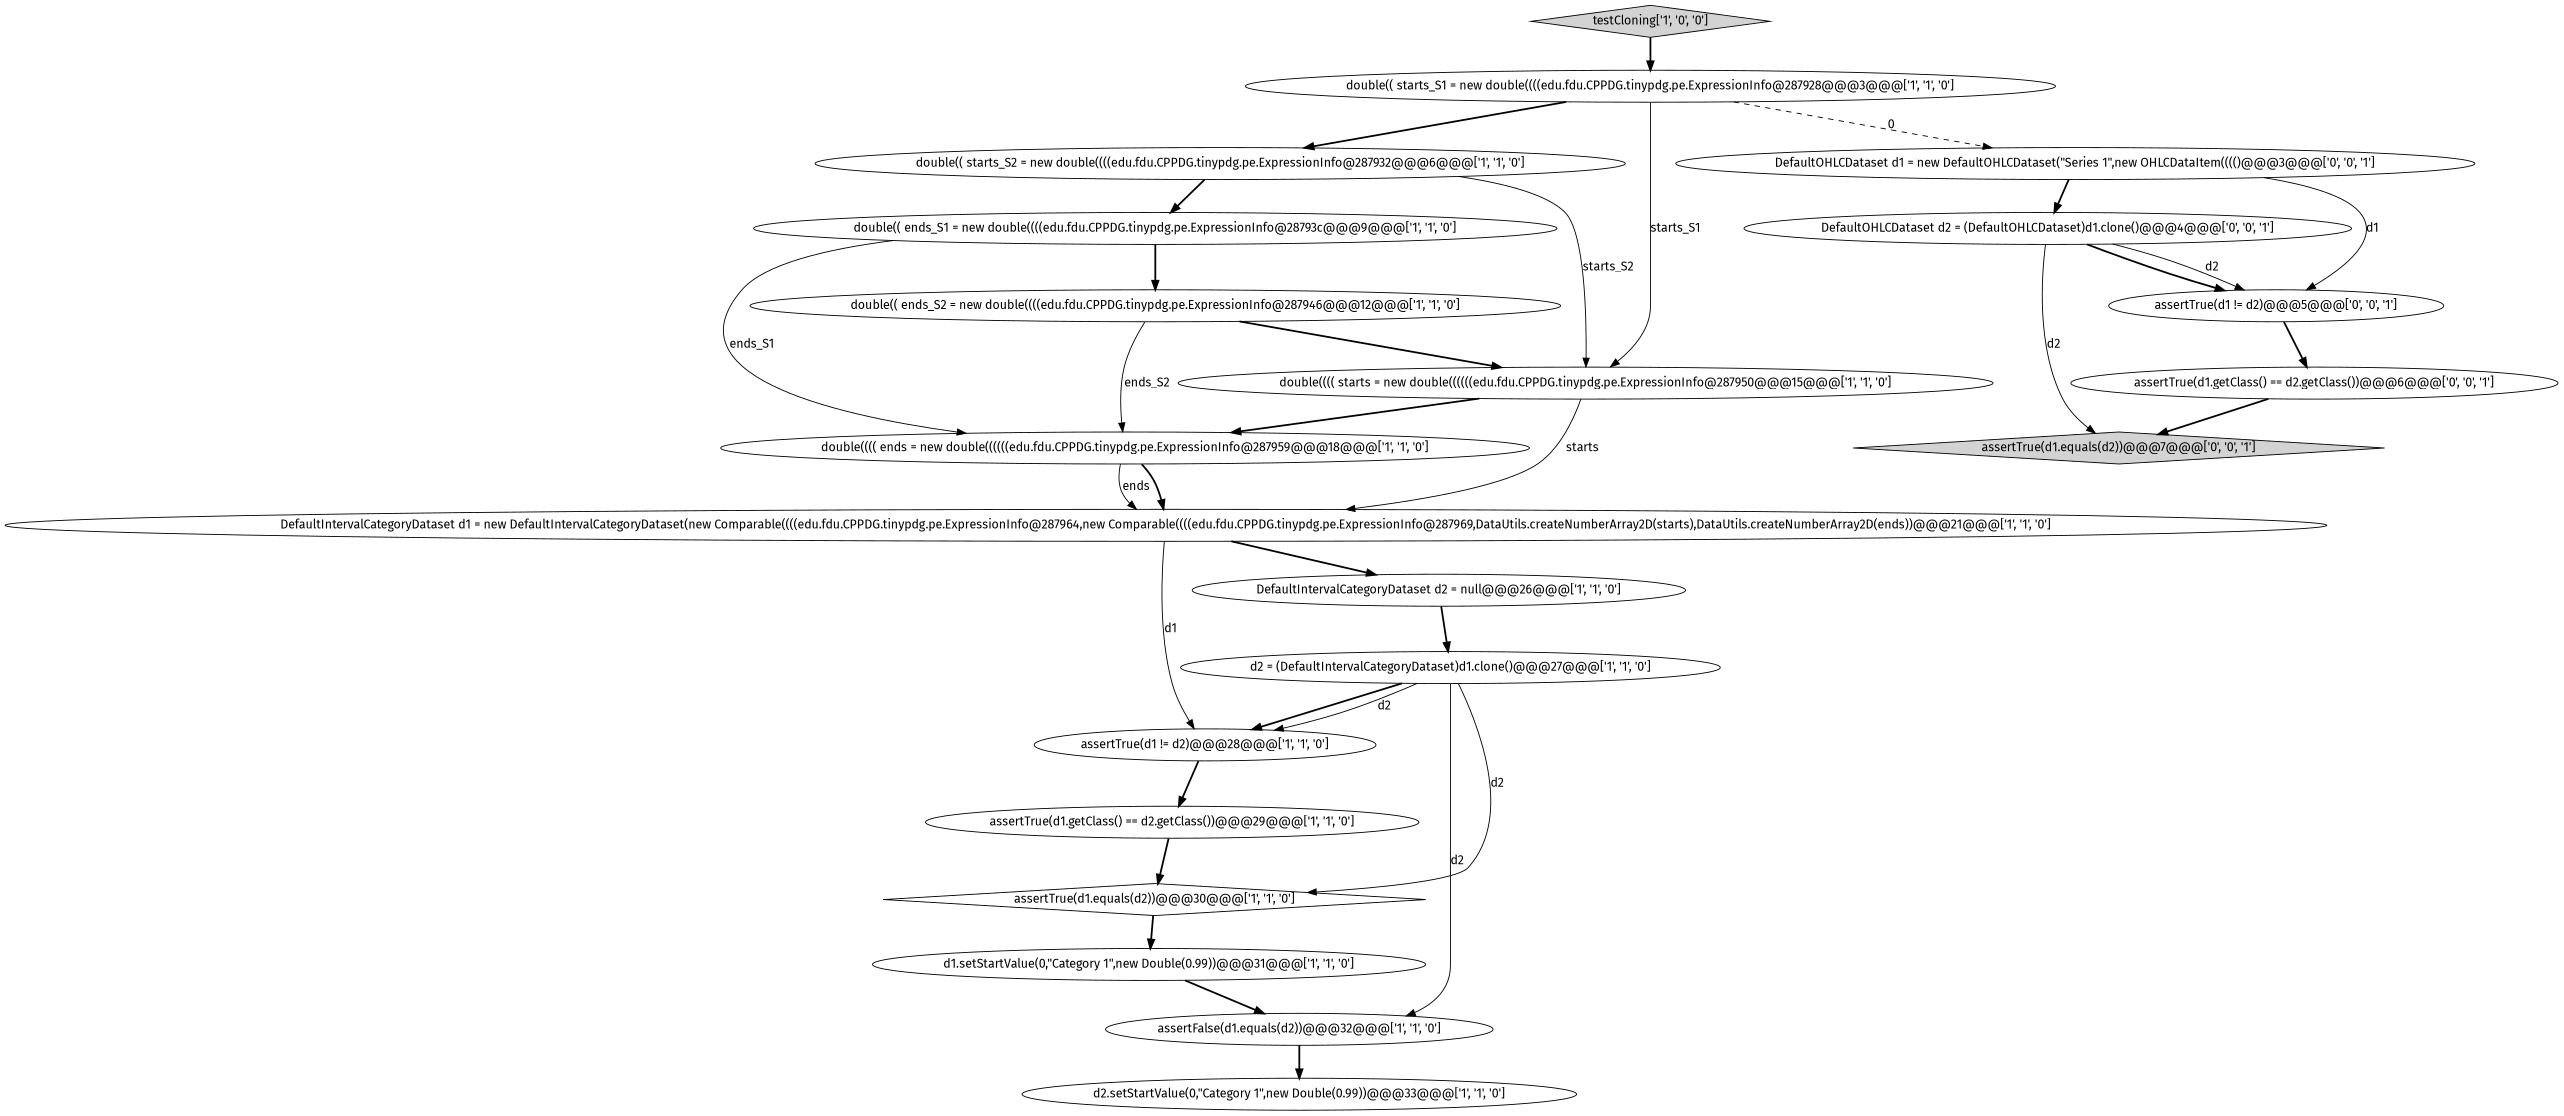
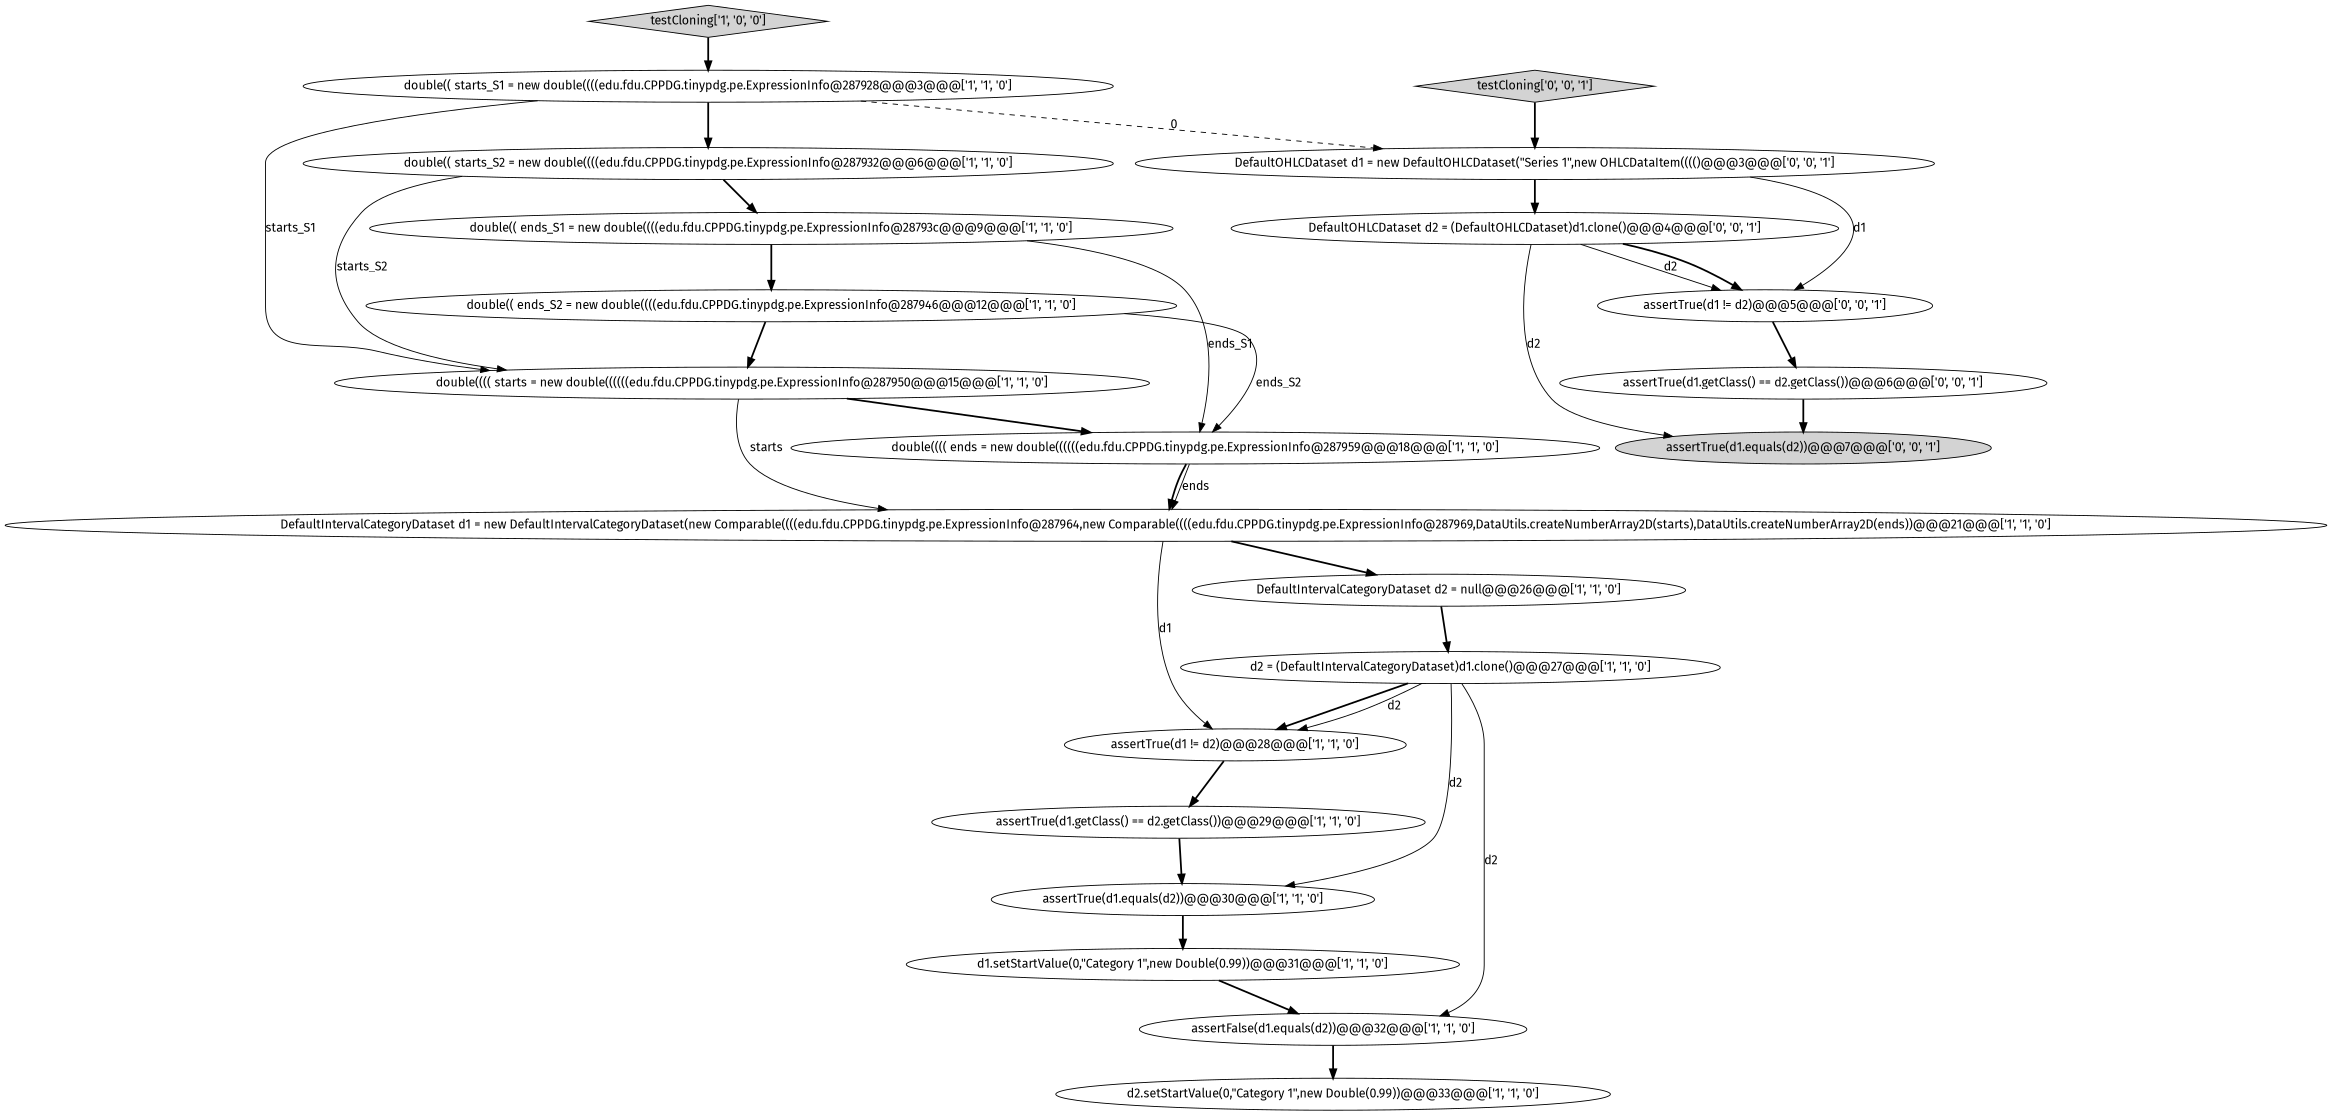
  digraph {
    fontname="Fira Sans"
    node [fillcolor=white fontname="Fira Sans" shape=ellipse style=filled]
    edge [fontname="Fira Sans" style=bold]
    n1 [label="double(( starts_S1 = new double((((edu.fdu.CPPDG.tinypdg.pe.ExpressionInfo@287928@@@3@@@['1', '1', '0']"]
    n2 [label="double(( starts_S2 = new double((((edu.fdu.CPPDG.tinypdg.pe.ExpressionInfo@287932@@@6@@@['1', '1', '0']"]
    n3 [label="double(((( starts = new double((((((edu.fdu.CPPDG.tinypdg.pe.ExpressionInfo@287950@@@15@@@['1', '1', '0']"]
    n4 [label="DefaultOHLCDataset d1 = new DefaultOHLCDataset(\"Series 1\",new OHLCDataItem(((()@@@3@@@['0', '0', '1']"]
    n5 [label="double(( ends_S1 = new double((((edu.fdu.CPPDG.tinypdg.pe.ExpressionInfo@28793c@@@9@@@['1', '1', '0']"]
    n6 [label="double(((( ends = new double((((((edu.fdu.CPPDG.tinypdg.pe.ExpressionInfo@287959@@@18@@@['1', '1', '0']"]
    n7 [label="DefaultIntervalCategoryDataset d1 = new DefaultIntervalCategoryDataset(new Comparable((((edu.fdu.CPPDG.tinypdg.pe.ExpressionInfo@287964,new Comparable((((edu.fdu.CPPDG.tinypdg.pe.ExpressionInfo@287969,DataUtils.createNumberArray2D(starts),DataUtils.createNumberArray2D(ends))@@@21@@@['1', '1', '0']"]
    n8 [label="DefaultOHLCDataset d2 = (DefaultOHLCDataset)d1.clone()@@@4@@@['0', '0', '1']"]
    n9 [label="assertTrue(d1 != d2)@@@5@@@['0', '0', '1']"]
    n10 [label="double(( ends_S2 = new double((((edu.fdu.CPPDG.tinypdg.pe.ExpressionInfo@287946@@@12@@@['1', '1', '0']"]
    n11 [label="assertTrue(d1.getClass() == d2.getClass())@@@29@@@['1', '1', '0']"]
-   n12 [label="assertTrue(d1.equals(d2))@@@30@@@['1', '1', '0']" shape=diamond]
+   n12 [label="assertTrue(d1.equals(d2))@@@30@@@['1', '1', '0']"]
    n13 [label="d1.setStartValue(0,\"Category 1\",new Double(0.99))@@@31@@@['1', '1', '0']"]
    n14 [label="assertTrue(d1 != d2)@@@28@@@['1', '1', '0']"]
-   n15 [fillcolor=lightgray label="assertTrue(d1.equals(d2))@@@7@@@['0', '0', '1']" shape=diamond]
+   n15 [fillcolor=lightgray label="assertTrue(d1.equals(d2))@@@7@@@['0', '0', '1']"]
    n16 [label="d2 = (DefaultIntervalCategoryDataset)d1.clone()@@@27@@@['1', '1', '0']"]
    n17 [label="assertFalse(d1.equals(d2))@@@32@@@['1', '1', '0']"]
    n18 [label="d2.setStartValue(0,\"Category 1\",new Double(0.99))@@@33@@@['1', '1', '0']"]
    n19 [label="assertTrue(d1.getClass() == d2.getClass())@@@6@@@['0', '0', '1']"]
+   n20 [fillcolor=lightgray label="testCloning['0', '0', '1']" shape=diamond]
    n21 [label="DefaultIntervalCategoryDataset d2 = null@@@26@@@['1', '1', '0']"]
    n22 [fillcolor=lightgray label="testCloning['1', '0', '0']" shape=diamond]
    n1 -> n2
    n1 -> n3 [label=starts_S1 style=solid]
    n1 -> n4 [label=0 style=dashed]
    n2 -> n3 [label=starts_S2 style=solid]
    n2 -> n5
    n3 -> n6
    n3 -> n7 [label=starts style=solid]
    n4 -> n8
    n4 -> n9 [label=d1 style=solid]
    n5 -> n6 [label=ends_S1 style=solid]
    n5 -> n10
    n6 -> n7
    n6 -> n7 [label=ends style=solid]
    n7 -> n14 [label=d1 style=solid]
    n7 -> n21
    n8 -> n9 [label=d2 style=solid]
    n8 -> n9
    n8 -> n15 [label=d2 style=solid]
    n9 -> n19
    n10 -> n3
    n10 -> n6 [label=ends_S2 style=solid]
    n11 -> n12
    n12 -> n13
    n13 -> n17
    n14 -> n11
    n16 -> n12 [label=d2 style=solid]
    n16 -> n14
    n16 -> n14 [label=d2 style=solid]
    n16 -> n17 [label=d2 style=solid]
    n17 -> n18
    n19 -> n15
+   n20 -> n4
    n21 -> n16
    n22 -> n1
  }
